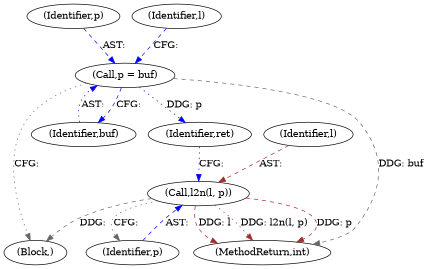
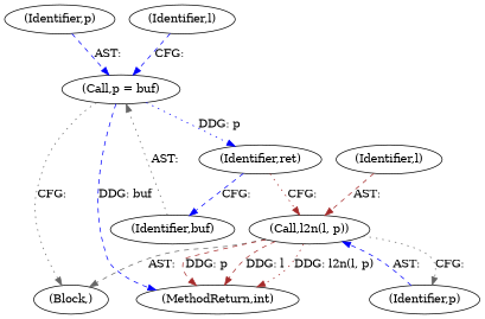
  digraph {
    edge [color=blue style=dashed]
    n1 [label="(Call,p = buf)"]
    n2 [label="(Identifier,buf)"]
    n3 [label="(Block,)"]
    n4 [label="(MethodReturn,int)"]
    n5 [label="(Identifier,ret)"]
    n6 [label="(Call,l2n(l, p))"]
    n7 [label="(Identifier,p)"]
    n8 [label="(Identifier,l)"]
    n9 [label="(Identifier,p)"]
    n10 [label="(Identifier,l)"]
-   n1 -> n2 [label="CFG: "]
+   n5 -> n2 [label="CFG: "]
    n1 -> n3 [color=gray40 label="CFG: " style=dotted]
-   n1 -> n4 [color=gray40 label="DDG: buf"]
+   n1 -> n4 [label="DDG: buf"]
    n1 -> n5 [label="DDG: p" style=dotted]
-   n2 -> n1 [label="AST: " style=dotted]
-   n5 -> n6 [label="CFG: " style=dotted]
-   n6 -> n3 [color=gray40 label="DDG: "]
+   n2 -> n1 [color=gray40 label="AST: " style=dotted]
+   n5 -> n6 [color=brown label="CFG: " style=dotted]
+   n6 -> n3 [color=gray40 label="AST: "]
    n6 -> n4 [color=brown label="DDG: p"]
    n6 -> n4 [color=brown label="DDG: l"]
    n6 -> n4 [color=brown label="DDG: l2n(l, p)" style=dotted]
    n6 -> n7 [color=gray40 label="CFG: " style=dotted]
    n7 -> n6 [label="AST: "]
    n8 -> n6 [color=brown label="AST: "]
    n9 -> n1 [label="AST: "]
    n10 -> n1 [label="CFG: "]
  }
